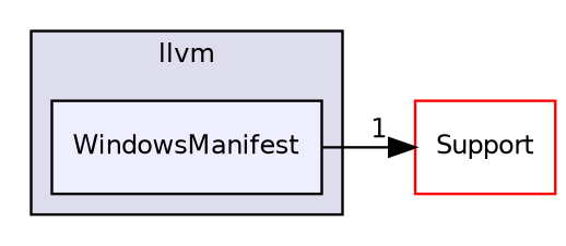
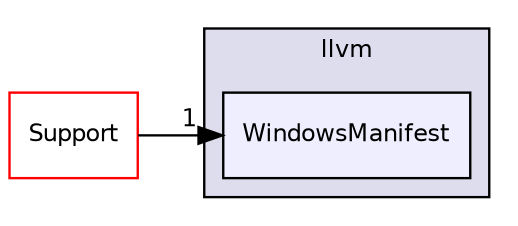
  digraph {
    compound=true
    rankdir=LR
    node [fontname=Helvetica fontsize=10 shape=box]
    n1 [fillcolor="#eeeeff" label=WindowsManifest pencolor=black style=filled]
    n2 [color=red label=Support]
    subgraph cluster_1 {
      bgcolor="#ddddee"
      fontname=Helvetica
      fontsize=10
      label=llvm
      pencolor=black
      n1
    }
-   n1 -> n2 [headlabel=1 labeldistance=1.5 labelfontname=Helvetica labelfontsize=10]
+   n2 -> n1 [headlabel=1 labeldistance=1.5 labelfontname=Helvetica labelfontsize=10]
  }
